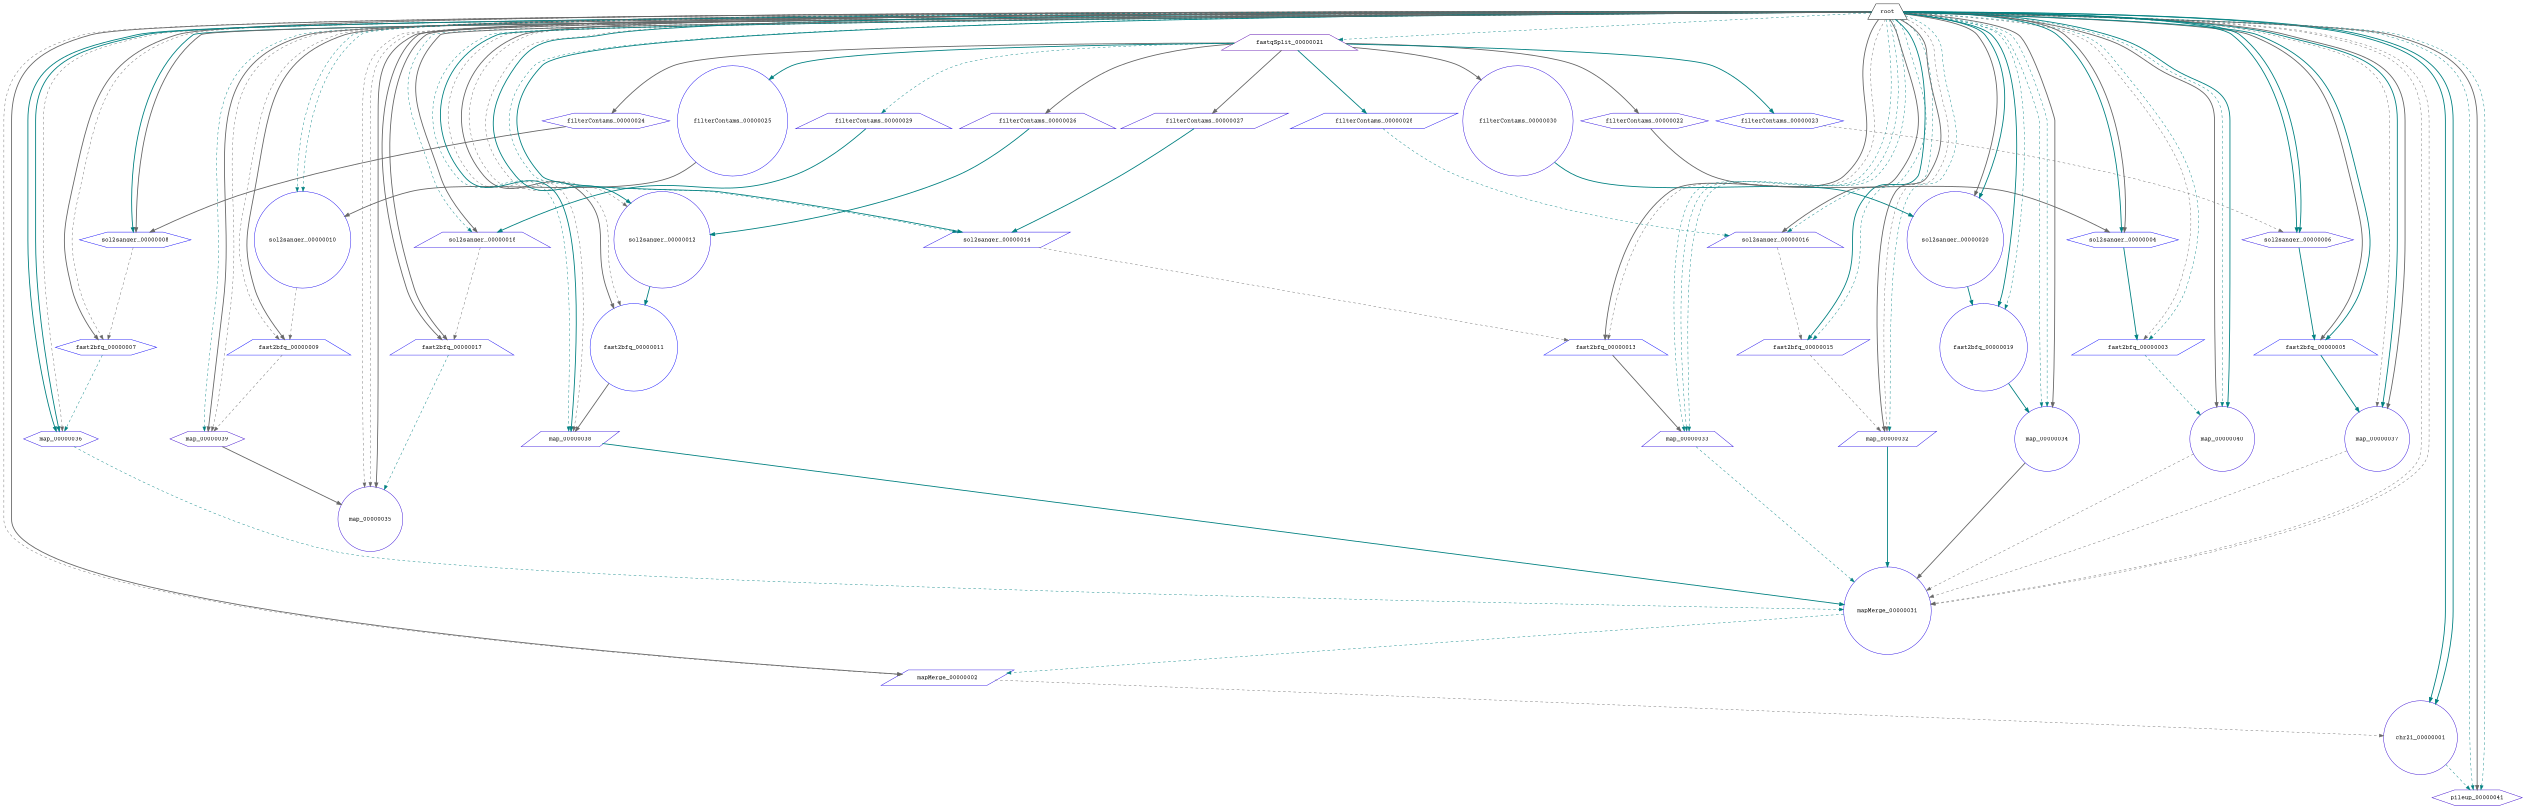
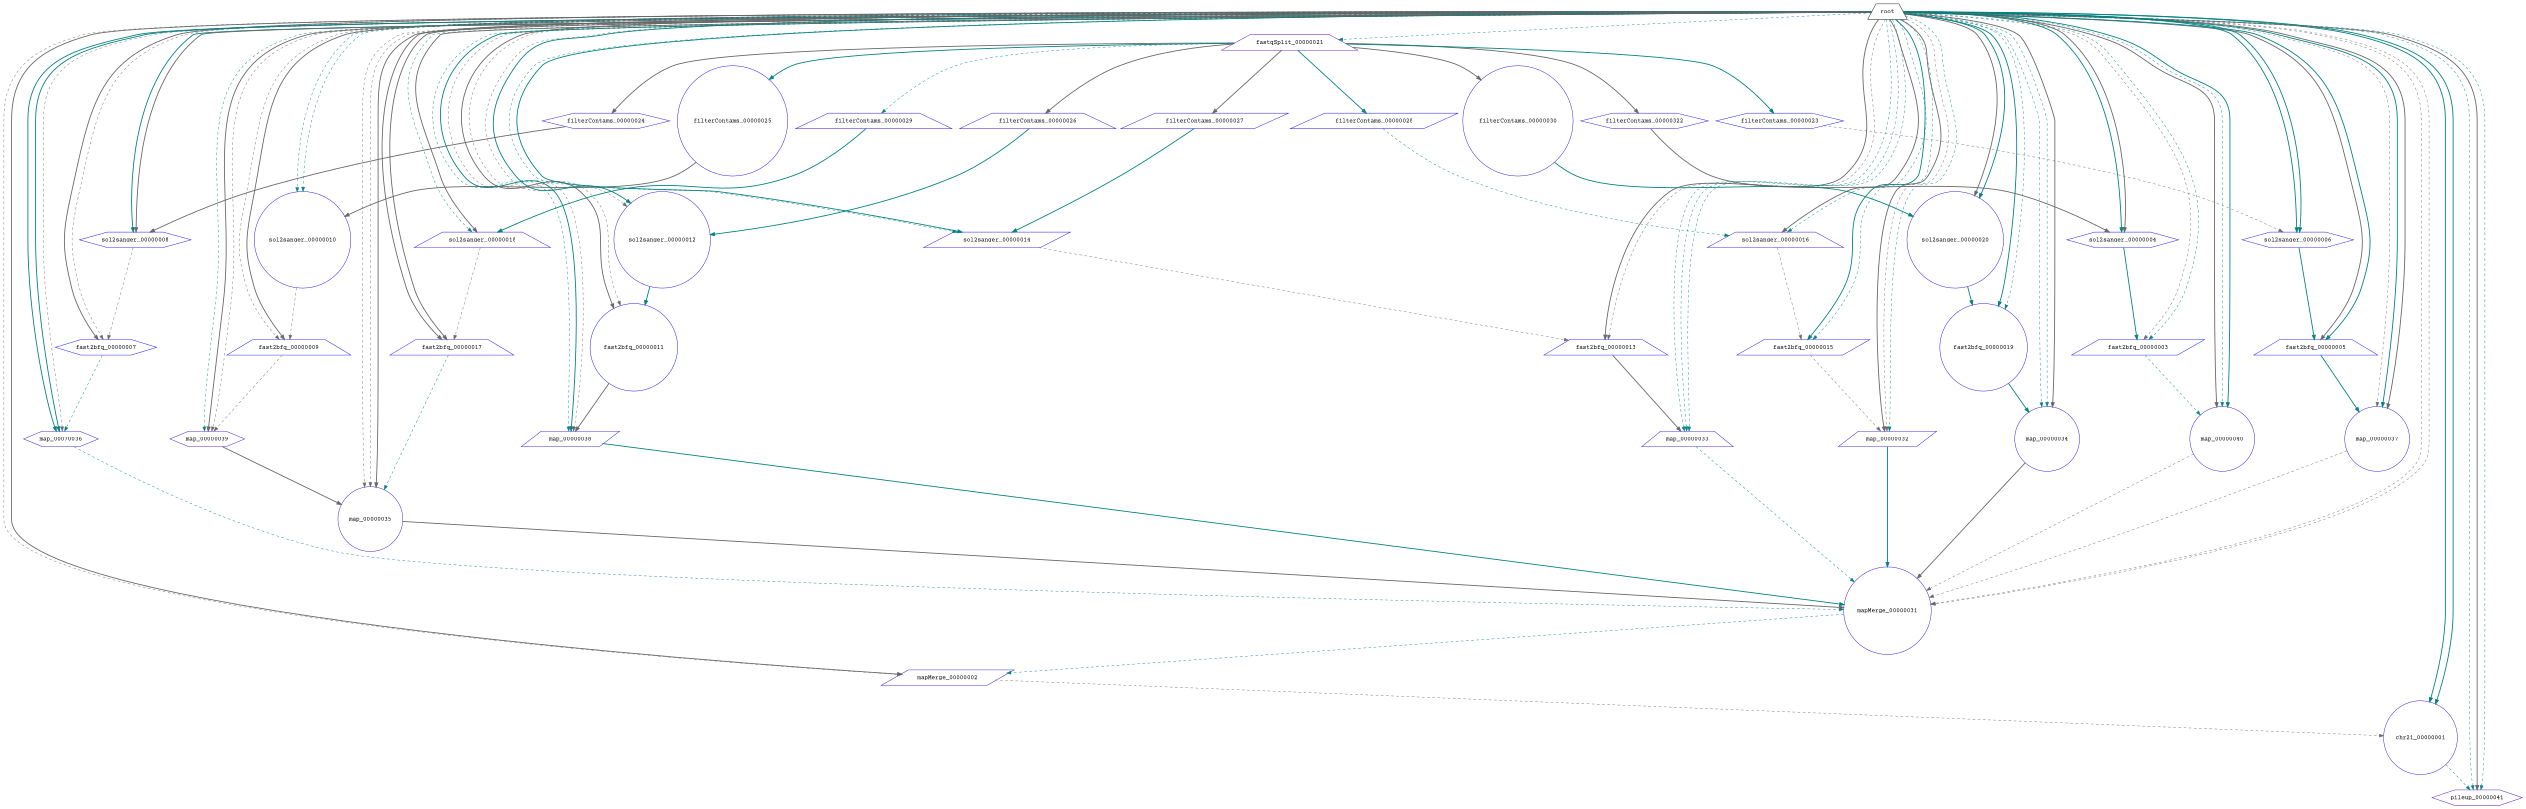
  digraph {
    fontname="Courier Prime"
    node [color="#1D00E2" fontname="Courier Prime" shape=circle]
    edge [color=teal fontname="Courier Prime" style=bold]
    chr21_00000001 [color="#3000CF"]
    pileup_00000041 [color="#3500CA" shape=hexagon]
    mapMerge_00000002 [shape=parallelogram]
    fast2bfq_00000003 [color="#0000FF" shape=parallelogram]
    map_00000040 [color="#2800D7"]
    mapMerge_00000031
    sol2sanger_00000004 [color="#0800F7" shape=hexagon]
    fast2bfq_00000005 [color="#0000FF" shape=trapezium]
    map_00000037 [color="#2400DB"]
    sol2sanger_00000006 [color="#1F00E0" shape=hexagon]
    fast2bfq_00000007 [color="#0800F7" shape=hexagon]
-   map_00000036 [shape=hexagon]
+   map_00000036 [shape=hexagon label=map_00070036]
    sol2sanger_00000008 [color="#0800F7" shape=hexagon]
    fast2bfq_00000009 [color="#0000FF" shape=trapezium]
    map_00000039 [color="#3500CA" shape=hexagon]
    map_00000035 [color="#2C00D3"]
    sol2sanger_00000010 [color="#1100EE"]
    fast2bfq_00000011 [color="#0300FC"]
    map_00000038 [color="#2600D9" shape=parallelogram]
    sol2sanger_00000012 [color="#1C00E3"]
    fast2bfq_00000013 [color="#0100FE" shape=trapezium]
    map_00000033 [color="#2300DC" shape=trapezium]
    sol2sanger_00000014 [color="#1900E6" shape=parallelogram]
    fast2bfq_00000015 [color="#1500EA" shape=parallelogram]
    map_00000032 [color="#1900E6" shape=parallelogram]
    sol2sanger_00000016 [color="#1C00E3" shape=trapezium]
    fast2bfq_00000017 [color="#1000EF" shape=trapezium]
    sol2sanger_00000018 [color="#1F00E0" shape=trapezium]
    fast2bfq_00000019 [color="#1600E9"]
    map_00000034 [color="#1900E6"]
    sol2sanger_00000020
    fastqSplit_00000021 [color="#5400AB" shape=trapezium]
-   filterContams_00000022 [color="#2300DC" shape=hexagon]
+   filterContams_00000022 [color="#2300DC" shape=hexagon label=filterContams_00000322]
    filterContams_00000023 [color="#0E00F1" shape=hexagon]
    filterContams_00000024 [color="#2100DE" shape=hexagon]
    filterContams_00000025 [color="#1100EE"]
    filterContams_00000026 [color="#2900D6" shape=trapezium]
    filterContams_00000027 [color="#2800D7" shape=parallelogram]
    filterContams_00000028 [color="#1300EC" shape=parallelogram]
    filterContams_00000029 [color="#2000DF" shape=trapezium]
    filterContams_00000030 [color="#2600D9"]
    n42 [label=root shape=trapezium color=""]
    chr21_00000001 -> pileup_00000041 [style=dashed]
    mapMerge_00000002 -> chr21_00000001 [color=gray40 style=dashed]
    fast2bfq_00000003 -> map_00000040 [style=dashed]
    map_00000040 -> mapMerge_00000031 [color=gray40 style=dashed]
    mapMerge_00000031 -> mapMerge_00000002 [style=dashed]
    sol2sanger_00000004 -> fast2bfq_00000003
    fast2bfq_00000005 -> map_00000037
    map_00000037 -> mapMerge_00000031 [color=gray40 style=dashed]
    sol2sanger_00000006 -> fast2bfq_00000005
    fast2bfq_00000007 -> map_00000036 [style=dashed]
    map_00000036 -> mapMerge_00000031 [style=dashed]
    sol2sanger_00000008 -> fast2bfq_00000007 [color=gray40 style=dashed]
    fast2bfq_00000009 -> map_00000039 [color=gray40 style=dashed]
    map_00000039 -> map_00000035 [color=gray40]
+   map_00000035 -> mapMerge_00000031 [color=gray40]
    sol2sanger_00000010 -> fast2bfq_00000009 [color=gray40 style=dashed]
    fast2bfq_00000011 -> map_00000038 [color=gray40]
    map_00000038 -> mapMerge_00000031
    sol2sanger_00000012 -> fast2bfq_00000011
    fast2bfq_00000013 -> map_00000033 [color=gray40]
    map_00000033 -> mapMerge_00000031 [style=dashed]
    sol2sanger_00000014 -> fast2bfq_00000013 [color=gray40 style=dashed]
    fast2bfq_00000015 -> map_00000032 [color=gray40 style=dashed]
    map_00000032 -> mapMerge_00000031
    sol2sanger_00000016 -> fast2bfq_00000015 [color=gray40 style=dashed]
    fast2bfq_00000017 -> map_00000035 [style=dashed]
    sol2sanger_00000018 -> fast2bfq_00000017 [color=gray40 style=dashed]
    fast2bfq_00000019 -> map_00000034
    map_00000034 -> mapMerge_00000031 [color=gray40]
    sol2sanger_00000020 -> fast2bfq_00000019
    fastqSplit_00000021 -> filterContams_00000022 [color=gray40]
    fastqSplit_00000021 -> filterContams_00000023
    fastqSplit_00000021 -> filterContams_00000024 [color=gray40]
    fastqSplit_00000021 -> filterContams_00000025
    fastqSplit_00000021 -> filterContams_00000026 [color=gray40]
    fastqSplit_00000021 -> filterContams_00000027 [color=gray40]
    fastqSplit_00000021 -> filterContams_00000028
    fastqSplit_00000021 -> filterContams_00000029 [style=dashed]
    fastqSplit_00000021 -> filterContams_00000030 [color=gray40]
    filterContams_00000022 -> sol2sanger_00000004 [color=gray40]
    filterContams_00000023 -> sol2sanger_00000006 [color=gray40 style=dashed]
    filterContams_00000024 -> sol2sanger_00000008 [color=gray40]
    filterContams_00000025 -> sol2sanger_00000010 [color=gray40]
    filterContams_00000026 -> sol2sanger_00000012
    filterContams_00000027 -> sol2sanger_00000014
    filterContams_00000028 -> sol2sanger_00000016 [style=dashed]
    filterContams_00000029 -> sol2sanger_00000018
    filterContams_00000030 -> sol2sanger_00000020
    n42 -> chr21_00000001
    n42 -> chr21_00000001
    n42 -> pileup_00000041 [style=dashed]
    n42 -> pileup_00000041 [color=gray40]
    n42 -> pileup_00000041 [style=dashed]
    n42 -> mapMerge_00000002 [color=gray40 style=dashed]
    n42 -> mapMerge_00000002 [color=gray40]
    n42 -> fast2bfq_00000003 [color=gray40 style=dashed]
    n42 -> fast2bfq_00000003 [style=dashed]
    n42 -> map_00000040 [color=gray40]
    n42 -> map_00000040 [style=dashed]
    n42 -> map_00000040
    n42 -> mapMerge_00000031 [color=gray40 style=dashed]
    n42 -> mapMerge_00000031 [color=gray40 style=dashed]
    n42 -> sol2sanger_00000004
    n42 -> sol2sanger_00000004 [color=gray40]
    n42 -> fast2bfq_00000005 [color=gray40]
    n42 -> fast2bfq_00000005
    n42 -> map_00000037 [color=gray40 style=dashed]
    n42 -> map_00000037
    n42 -> map_00000037 [color=gray40]
    n42 -> sol2sanger_00000006
    n42 -> sol2sanger_00000006
    n42 -> fast2bfq_00000007 [color=gray40]
    n42 -> fast2bfq_00000007 [color=gray40 style=dashed]
    n42 -> map_00000036
    n42 -> map_00000036
    n42 -> map_00000036 [color=gray40 style=dashed]
    n42 -> sol2sanger_00000008
    n42 -> sol2sanger_00000008 [color=gray40]
    n42 -> fast2bfq_00000009 [color=gray40 style=dashed]
    n42 -> fast2bfq_00000009 [color=gray40]
    n42 -> map_00000039 [style=dashed]
    n42 -> map_00000039 [color=gray40]
    n42 -> map_00000039 [color=gray40 style=dashed]
    n42 -> map_00000035 [color=gray40 style=dashed]
    n42 -> map_00000035 [color=gray40 style=dashed]
    n42 -> map_00000035 [color=gray40]
    n42 -> sol2sanger_00000010 [style=dashed]
    n42 -> sol2sanger_00000010 [style=dashed]
    n42 -> fast2bfq_00000011 [color=gray40]
    n42 -> fast2bfq_00000011 [color=gray40 style=dashed]
    n42 -> map_00000038 [style=dashed]
    n42 -> map_00000038
    n42 -> map_00000038 [color=gray40 style=dashed]
    n42 -> sol2sanger_00000012 [color=gray40 style=dashed]
    n42 -> sol2sanger_00000012
    n42 -> fast2bfq_00000013 [color=gray40]
    n42 -> fast2bfq_00000013 [color=gray40 style=dashed]
    n42 -> map_00000033 [style=dashed]
    n42 -> map_00000033 [style=dashed]
    n42 -> map_00000033 [style=dashed]
    n42 -> sol2sanger_00000014 [style=dashed]
    n42 -> sol2sanger_00000014
    n42 -> fast2bfq_00000015
    n42 -> fast2bfq_00000015 [style=dashed]
    n42 -> map_00000032 [color=gray40]
    n42 -> map_00000032 [color=gray40 style=dashed]
    n42 -> map_00000032 [style=dashed]
    n42 -> sol2sanger_00000016 [color=gray40]
    n42 -> sol2sanger_00000016 [style=dashed]
    n42 -> fast2bfq_00000017 [color=gray40]
    n42 -> fast2bfq_00000017 [color=gray40]
    n42 -> sol2sanger_00000018 [style=dashed]
    n42 -> sol2sanger_00000018 [color=gray40]
    n42 -> fast2bfq_00000019
    n42 -> fast2bfq_00000019 [style=dashed]
    n42 -> map_00000034 [style=dashed]
    n42 -> map_00000034 [style=dashed]
    n42 -> map_00000034 [color=gray40]
    n42 -> sol2sanger_00000020 [color=gray40]
    n42 -> sol2sanger_00000020
    n42 -> fastqSplit_00000021 [style=dashed]
  }
